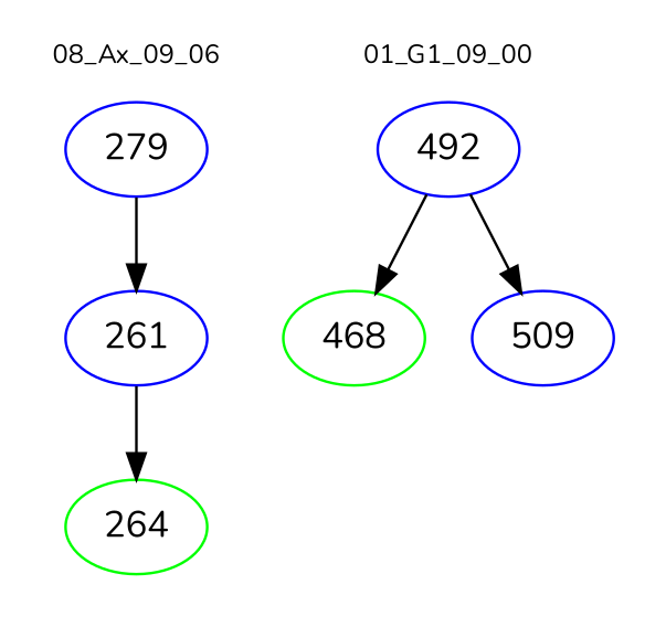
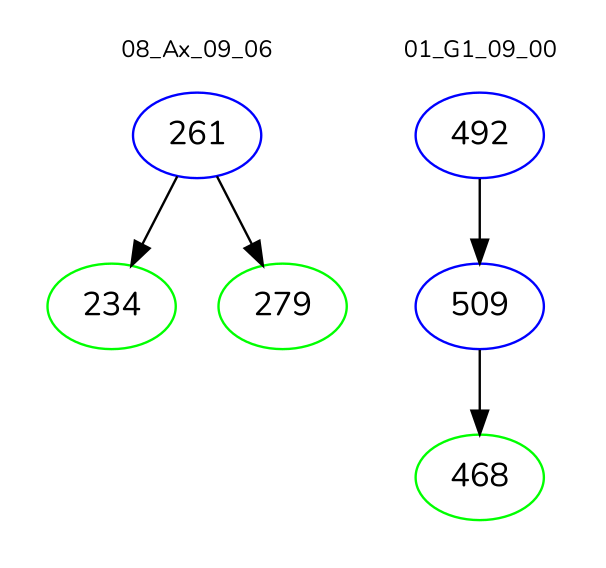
  digraph {
    fontname=Nunito
    node [color=blue fontname=Nunito]
    edge [color=black fontname=Nunito]
    n1 [label=261]
-   n2 [color=green label=264]
-   n3 [label=279]
+   n2 [color=green label=234]
+   n3 [color=green label=279]
    n4 [label=492]
    n5 [color=green label=468]
    n6 [label=509]
    subgraph cluster_1 {
      color=white
      fontsize=10
      label="08_Ax_09_06"
      n1
      n2
      n3
    }
    subgraph cluster_2 {
      color=white
      fontsize=10
      label="01_G1_09_00"
      n4
      n5
      n6
    }
    n1 -> n2
-   n3 -> n1
-   n4 -> n5
+   n1 -> n3
+   n6 -> n5
    n4 -> n6
  }
